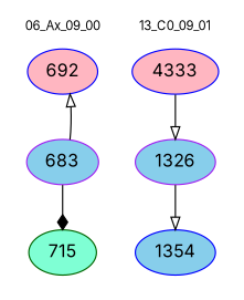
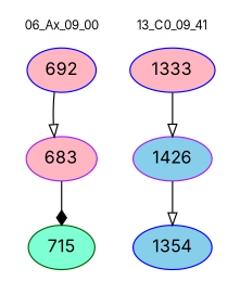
  digraph {
    fontname=Inter
    node [color=blue fillcolor=skyblue fontname=Inter style=filled]
    edge [arrowhead=onormal color=black fontname=Inter]
    n1 [fillcolor=lightpink label=692]
-   n2 [color=purple label=683]
+   n2 [color=purple fillcolor=lightpink label=683]
    n3 [color=darkgreen fillcolor=aquamarine label=715]
-   n4 [fillcolor=lightpink label=4333]
-   n5 [color=purple label=1326]
+   n4 [fillcolor=lightpink label=1333]
+   n5 [color=purple label=1426]
    n6 [label=1354]
    subgraph cluster_1 {
      color=white
      fontsize=10
      label="06_Ax_09_00"
      n1
      n2
      n3
    }
    subgraph cluster_2 {
      color=white
      fontsize=10
-     label="13_C0_09_01"
+     label="13_C0_09_41"
      n4
      n5
      n6
    }
-   n2 -> n1
+   n1 -> n2
    n2 -> n3 [arrowhead=diamond]
    n4 -> n5
    n5 -> n6
  }
